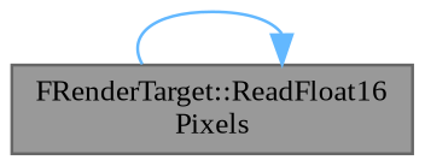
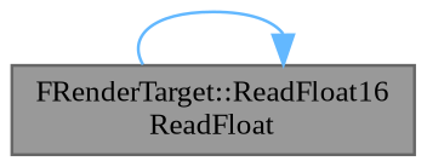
  digraph {
    rankdir=LR
    fontname="Liberation Serif"
-   n1 [color=gray40 fillcolor=grey60 fontcolor=black fontname="Liberation Serif" fontsize=10 height=0.2 label="FRenderTarget::ReadFloat16\lPixels" shape=box style=filled width=0.4]
+   n1 [color=gray40 fillcolor=grey60 fontcolor=black fontname="Liberation Serif" fontsize=10 height=0.2 label="FRenderTarget::ReadFloat16\lReadFloat" shape=box style=filled width=0.4]
    n1 -> n1 [color=steelblue1 fontname="Liberation Serif" fontsize=10 labelfontname=Helvetica labelfontsize=10 style=solid]
  }
